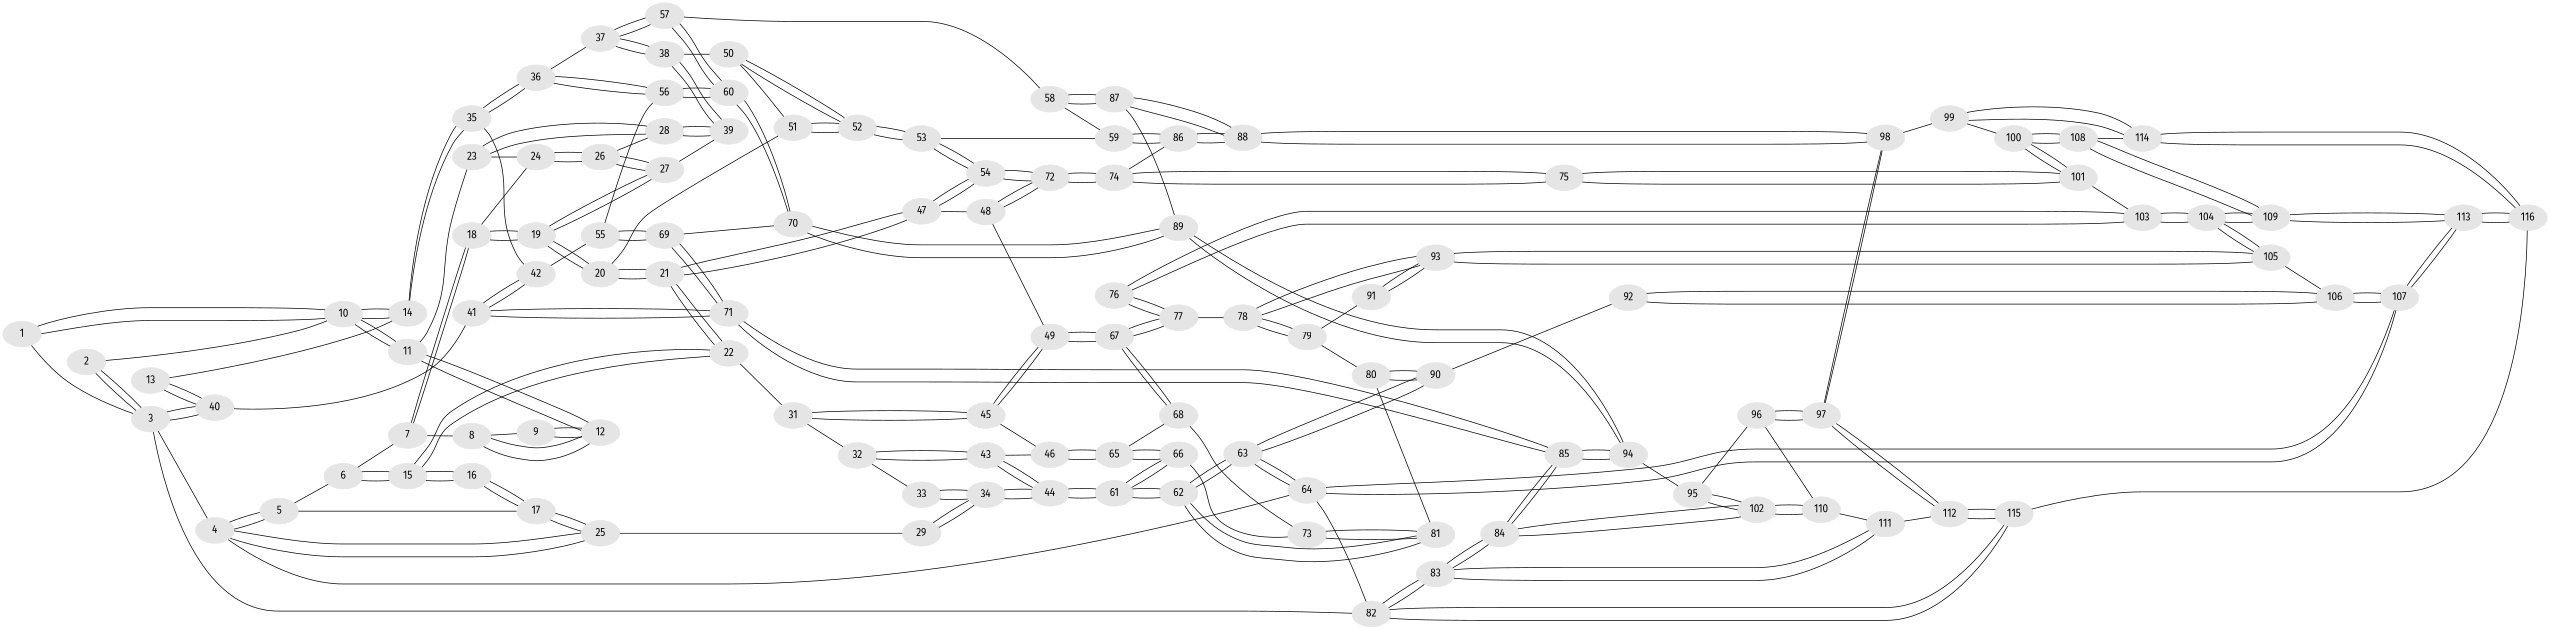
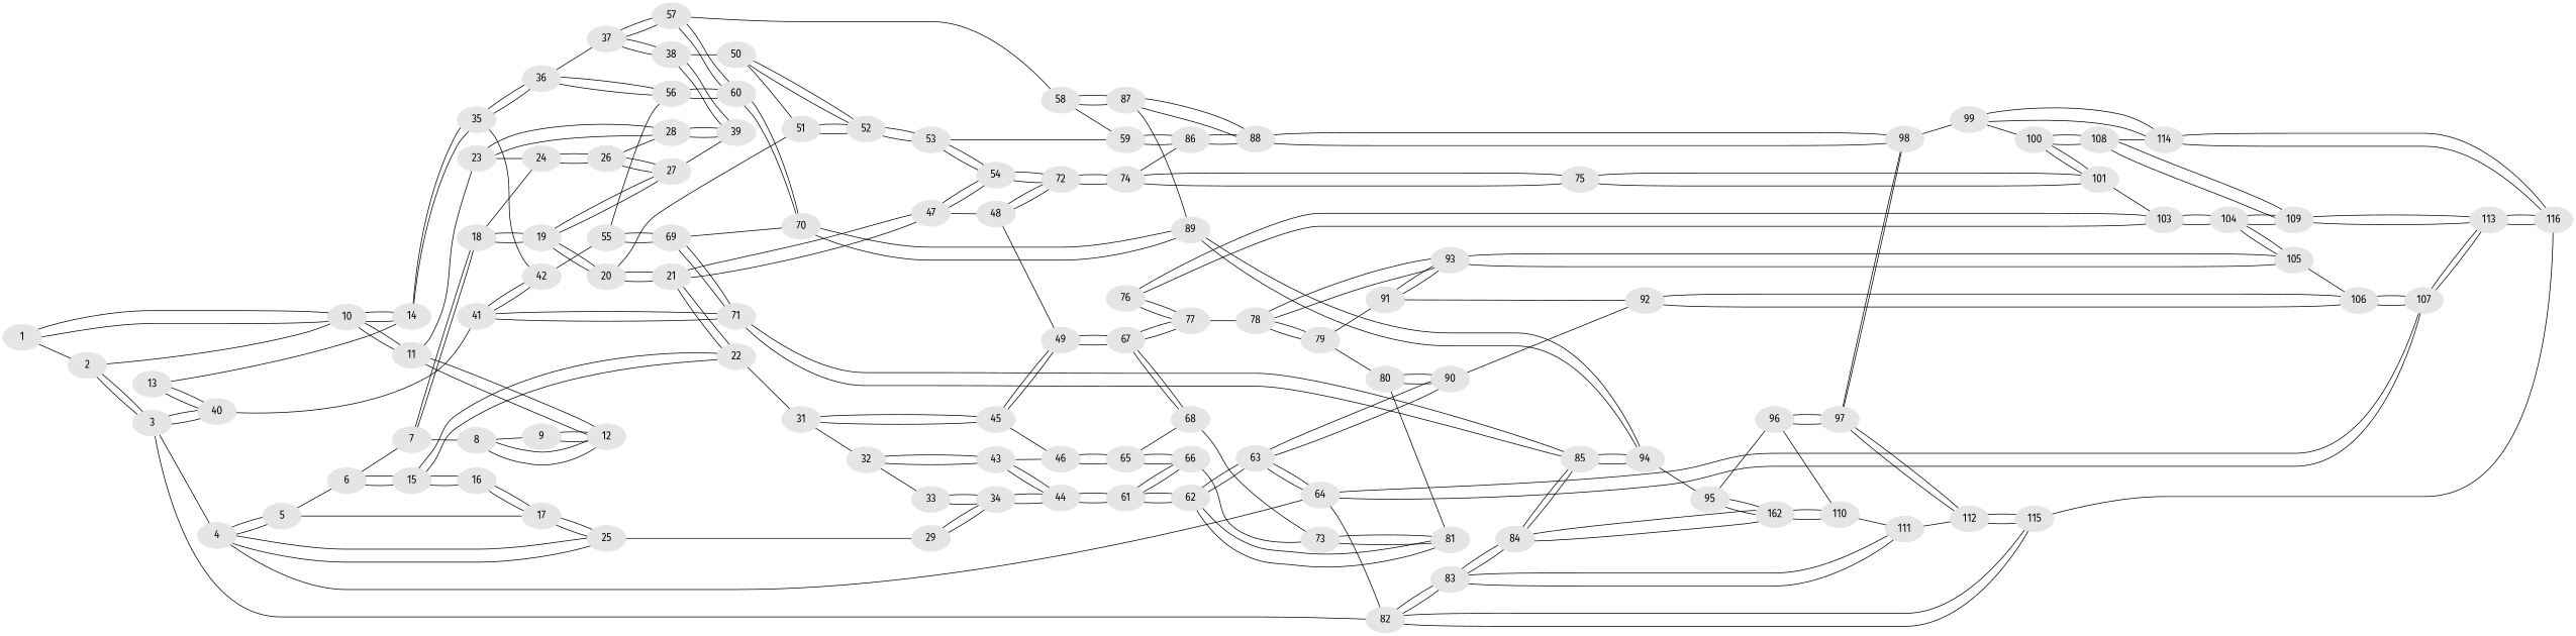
  graph {
    fontname="Fira Sans"
    rankdir=LR
    node [color=gray90 fontname="Fira Sans" style=filled]
    edge [fontname="Fira Sans"]
    1
    2
    10
    3
    11
    14
    4
    40
    82
    13
    5
    25
    64
    41
    83
    115
    6
    17
    29
    107
    7
    15
    8
    18
    16
    22
    9
    12
    19
    24
    23
    35
    28
    36
    42
    31
    20
    27
    26
    21
    51
    39
    47
    52
    48
    54
    32
    45
    34
    44
    33
    43
    46
    49
    61
    37
    56
    55
    38
    57
    60
    50
    58
    71
    85
    69
    65
    62
    66
    67
    68
    72
    74
    77
    53
    59
    86
    70
    87
    89
    88
    63
    81
    73
    90
    92
    113
    78
    94
    75
    101
    76
    103
    104
    79
    93
    80
    91
    105
    84
    111
    116
-   102
+   102 [label=162]
    112
    110
    95
    98
    99
    106
    96
    97
    100
    114
    108
    109
-   1 -- 3
+   1 -- 2
    1 -- 10
    1 -- 10
    2 -- 10
    2 -- 3
    2 -- 3
    10 -- 11
    10 -- 11
    10 -- 14
    10 -- 14
    3 -- 4
    3 -- 40
    3 -- 40
    3 -- 82
    11 -- 12
    11 -- 12
    11 -- 23
    14 -- 35
    14 -- 35
    4 -- 5
    4 -- 5
    4 -- 25
    4 -- 25
    4 -- 64
    40 -- 41
    82 -- 83
    82 -- 83
    82 -- 115
    82 -- 115
    13 -- 14
    13 -- 40
    13 -- 40
    5 -- 6
    5 -- 17
    25 -- 29
    64 -- 82
    64 -- 107
    64 -- 107
    41 -- 42
    41 -- 42
    41 -- 71
    41 -- 71
    83 -- 84
    83 -- 84
    83 -- 111
    83 -- 111
    115 -- 116
    6 -- 7
    6 -- 15
    6 -- 15
    17 -- 25
    17 -- 25
    29 -- 34
    29 -- 34
    107 -- 113
    107 -- 113
    7 -- 8
    7 -- 18
    7 -- 18
    15 -- 16
    15 -- 16
    15 -- 22
    15 -- 22
    8 -- 9
    8 -- 12
    8 -- 12
    18 -- 19
    18 -- 19
    18 -- 24
    16 -- 17
    16 -- 17
    22 -- 31
    9 -- 12
    9 -- 12
    19 -- 20
    19 -- 20
    19 -- 27
    19 -- 27
    24 -- 26
    24 -- 26
    23 -- 24
    23 -- 28
    23 -- 28
    35 -- 36
    35 -- 36
    35 -- 42
    28 -- 39
    28 -- 39
    36 -- 37
    36 -- 56
    36 -- 56
    42 -- 55
    31 -- 32
    31 -- 45
    31 -- 45
    20 -- 21
    20 -- 21
    20 -- 51
    27 -- 39
    26 -- 28
    26 -- 27
    26 -- 27
    21 -- 22
    21 -- 22
    21 -- 47
    21 -- 47
    51 -- 52
    51 -- 52
    47 -- 48
    47 -- 54
    47 -- 54
    52 -- 53
    52 -- 53
    48 -- 49
    48 -- 72
    48 -- 72
    54 -- 72
    54 -- 72
    32 -- 33
    32 -- 43
    32 -- 43
    45 -- 46
    45 -- 49
    45 -- 49
    34 -- 44
    34 -- 44
    44 -- 61
    44 -- 61
    33 -- 34
    33 -- 34
    43 -- 44
    43 -- 44
    43 -- 46
    46 -- 65
    46 -- 65
    49 -- 67
    49 -- 67
    61 -- 62
    61 -- 62
    61 -- 66
    61 -- 66
    37 -- 38
    37 -- 38
    37 -- 57
    37 -- 57
    56 -- 60
    56 -- 60
    55 -- 56
    55 -- 69
    55 -- 69
    38 -- 39
    38 -- 39
    38 -- 50
    57 -- 60
    57 -- 60
    57 -- 58
    60 -- 70
    60 -- 70
    50 -- 51
    50 -- 52
    50 -- 52
    58 -- 59
    58 -- 87
    58 -- 87
    71 -- 85
    71 -- 85
    85 -- 94
    85 -- 94
    69 -- 71
    69 -- 71
    69 -- 70
    65 -- 66
    65 -- 66
    65 -- 68
    62 -- 63
    62 -- 63
    62 -- 81
    62 -- 81
    66 -- 73
    67 -- 68
    67 -- 68
    67 -- 77
    67 -- 77
    68 -- 73
    72 -- 74
    72 -- 74
    74 -- 86
    74 -- 75
    74 -- 75
    77 -- 78
    53 -- 54
    53 -- 54
    53 -- 59
    59 -- 86
    59 -- 86
    86 -- 88
    86 -- 88
    70 -- 89
    70 -- 89
    87 -- 89
    87 -- 88
    87 -- 88
    89 -- 94
    89 -- 94
    88 -- 98
    88 -- 98
    63 -- 64
    63 -- 64
    63 -- 90
    63 -- 90
    73 -- 81
    73 -- 81
    90 -- 92
    92 -- 106
    92 -- 106
    113 -- 116
    113 -- 116
    78 -- 79
    78 -- 79
    78 -- 93
    78 -- 93
    94 -- 95
    75 -- 101
    75 -- 101
    101 -- 103
    76 -- 77
    76 -- 77
    76 -- 103
    76 -- 103
    103 -- 104
    103 -- 104
    104 -- 105
    104 -- 105
    104 -- 109
    104 -- 109
    79 -- 80
    79 -- 91
    93 -- 105
    93 -- 105
    80 -- 81
    80 -- 90
    80 -- 90
+   91 -- 92
    91 -- 93
    91 -- 93
    105 -- 106
    84 -- 85
    84 -- 85
    84 -- 102
    84 -- 102
    111 -- 112
    102 -- 110
    102 -- 110
    112 -- 115
    112 -- 115
    110 -- 111
    95 -- 102
    95 -- 102
    95 -- 96
    98 -- 99
    99 -- 100
    99 -- 114
    99 -- 114
    106 -- 107
    106 -- 107
    96 -- 110
    96 -- 97
    96 -- 97
    97 -- 112
    97 -- 112
    97 -- 98
    97 -- 98
    100 -- 101
    100 -- 101
    100 -- 108
    100 -- 108
    114 -- 116
    114 -- 116
    108 -- 114
    108 -- 109
    108 -- 109
    109 -- 113
    109 -- 113
  }
